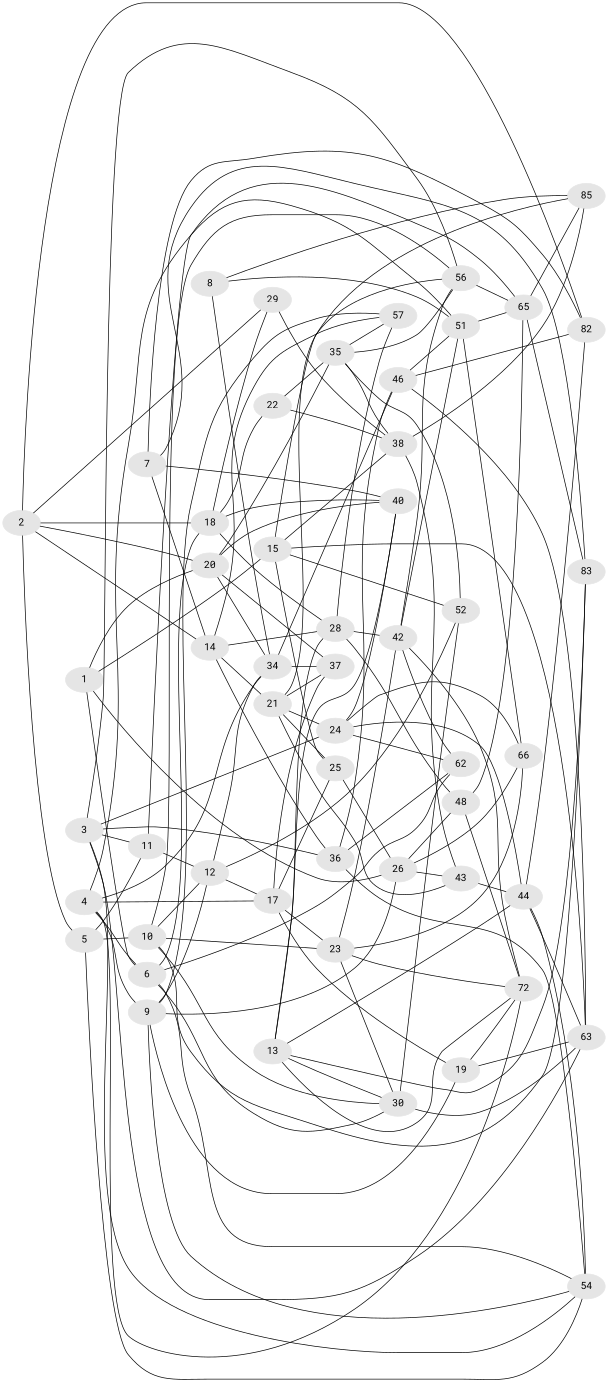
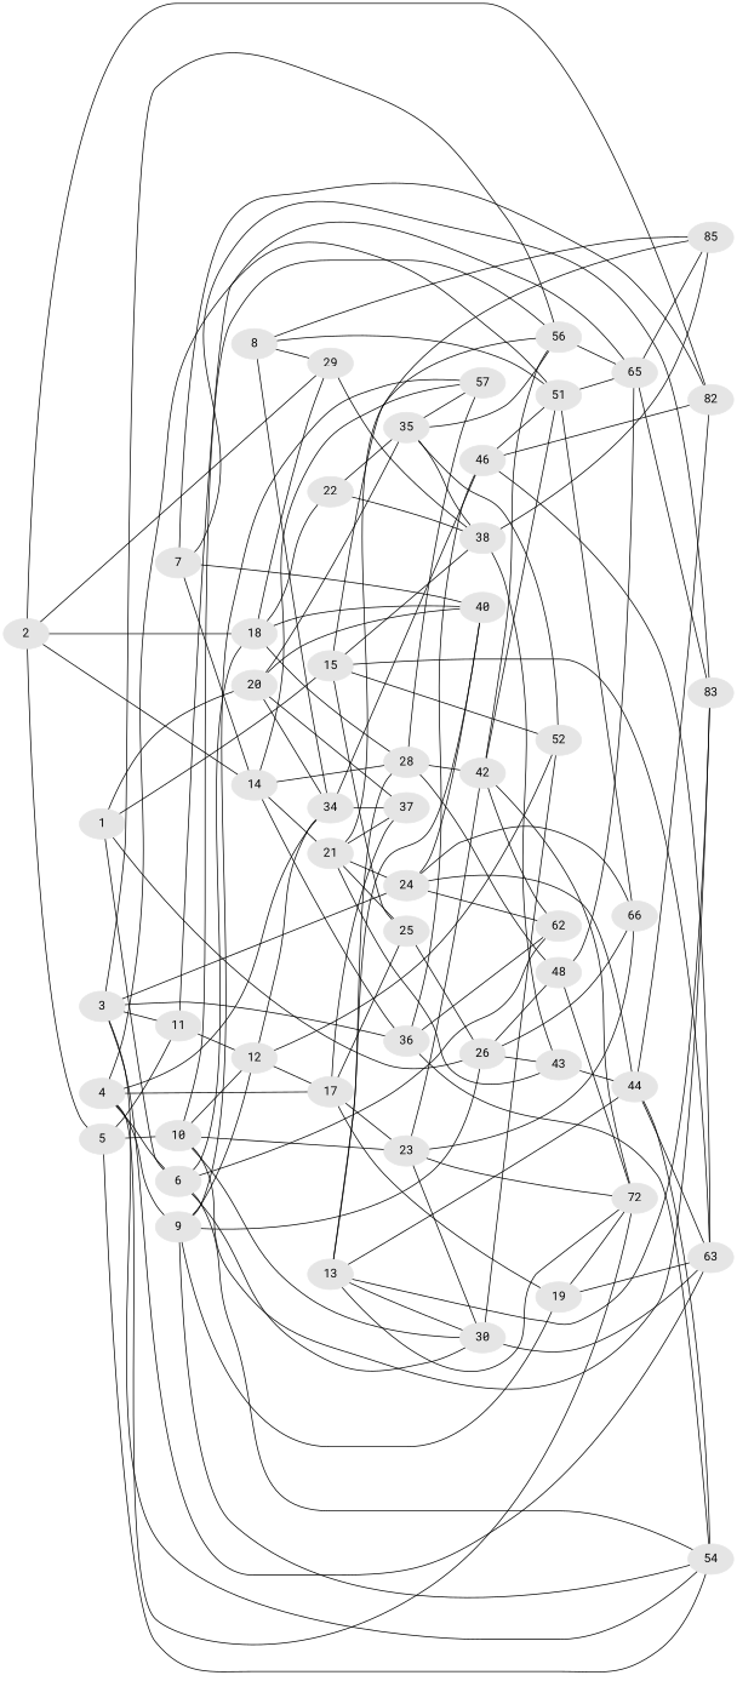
  graph {
    fontname="Roboto Mono"
    rankdir=LR
    node [color=gray90 fontname="Roboto Mono" style=filled]
    edge [fontname="Roboto Mono"]
    6 [super="+78"]
    18 [super="+84"]
    54 [super="+60"]
    30 [super="+86"]
    62
    1
    15 [super="+68"]
    20 [super="+32"]
    26 [super="+27"]
    56 [super="+75"]
    63 [super="+67"]
    52
    25
    38 [super="+53"]
    34 [super="+61"]
    40 [super="+80"]
    37
    35 [super="+74"]
    43
    66
    48
    2 [super="+50"]
    5
    14 [super="+49"]
    29
    82
    11
    10 [super="+69"]
    36 [super="+64"]
    57
    28 [super="+41"]
    21 [super="+59"]
    22
    3 [super="+58"]
    24 [super="+31"]
    12 [super="+39"]
    65 [super="+70"]
    44 [super="+55"]
    46 [super="+81"]
    4 [super="+79"]
    9 [super="+16"]
    17 [super="+45"]
    51 [super="+73"]
    72 [super="+76"]
    19
    23 [super="+47"]
    83
    7 [super="+77"]
    8
    85
    42 [super="+71"]
    13 [super="+33"]
    6 -- 18
    6 -- 54
    6 -- 30
    6 -- 62
    18 -- 40
    18 -- 29
    18 -- 28
    18 -- 22
    30 -- 63
    30 -- 52
    1 -- 6
    1 -- 15
    1 -- 20
    1 -- 26
    15 -- 56
    15 -- 63
    15 -- 52
    15 -- 25
    15 -- 38
    20 -- 34
    20 -- 40
    20 -- 37
    20 -- 35
    26 -- 43
    26 -- 66
    26 -- 48
    56 -- 65
    25 -- 26
    38 -- 43
    38 -- 85
    34 -- 37
    34 -- 46
    35 -- 56
    35 -- 52
    35 -- 38
    35 -- 57
    43 -- 44
    48 -- 65
    48 -- 72
    2 -- 18
-   2 -- 20
    2 -- 5
    2 -- 14
    2 -- 29
    2 -- 82
    5 -- 54
    5 -- 11
    5 -- 10
    14 -- 36
    14 -- 57
    14 -- 28
    14 -- 21
    29 -- 38
    11 -- 12
    11 -- 65
    10 -- 30
    10 -- 56
    10 -- 12
    10 -- 23
    10 -- 83
    36 -- 54
    36 -- 62
    36 -- 46 [weight=2]
    28 -- 48
    28 -- 57
    28 -- 42
    21 -- 25
    21 -- 37
    21 -- 43
    21 -- 24
    21 -- 85
    22 -- 38
    22 -- 35
    3 -- 54
    3 -- 56
    3 -- 63
    3 -- 11
    3 -- 36
    3 -- 24
    24 -- 62
    24 -- 40
    24 -- 66
    24 -- 44
    12 -- 52
    12 -- 34
    12 -- 17
    65 -- 83
    65 -- 85
    44 -- 54
    44 -- 63
    44 -- 82
    46 -- 63
    46 -- 82
    46 -- 51
    4 -- 6
    4 -- 34
    4 -- 9
    4 -- 17
    4 -- 51
    4 -- 72
    9 -- 54
    9 -- 26
    9 -- 57
    9 -- 12
    9 -- 19
    17 -- 25
    17 -- 37
    17 -- 19
    17 -- 23
    51 -- 66
    51 -- 65
    19 -- 63
    19 -- 72
    23 -- 30
    23 -- 66
    23 -- 72
    23 -- 42
    7 -- 40 [weight=2]
    7 -- 14
    7 -- 82
    7 -- 83
    8 -- 34
+   8 -- 29
    8 -- 51
    8 -- 85
    42 -- 62
    42 -- 56
    42 -- 51
    42 -- 72
    13 -- 30
    13 -- 40
    13 -- 28
    13 -- 44
    13 -- 72
    13 -- 83
  }
